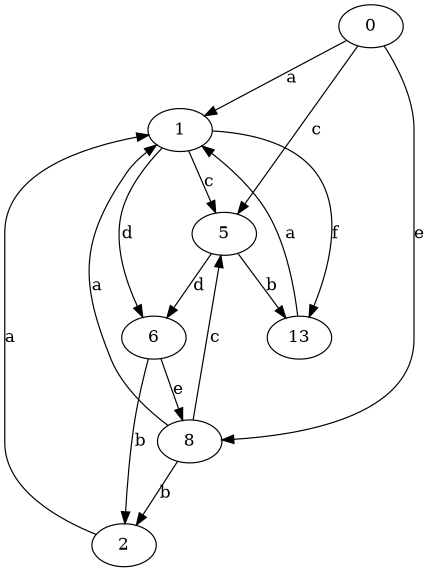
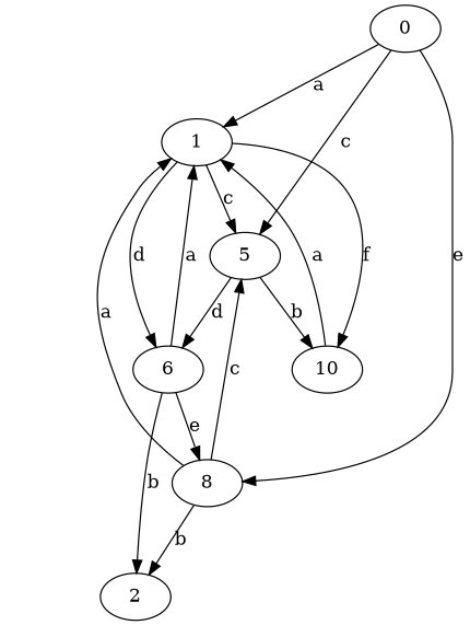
  strict digraph {
    1
    5
    6
-   10 [label=13]
+   10
    8
    2
    0
    1 -> 5 [label=c]
    1 -> 6 [label=d]
    1 -> 10 [label=f]
    5 -> 6 [label=d]
    5 -> 10 [label=b]
-   2 -> 1 [label=a]
+   6 -> 1 [label=a]
    6 -> 8 [label=e]
    6 -> 2 [label=b]
    10 -> 1 [label=a]
    8 -> 1 [label=a]
    8 -> 5 [label=c]
    8 -> 2 [label=b]
    0 -> 1 [label=a]
    0 -> 5 [label=c]
    0 -> 8 [label=e]
  }
